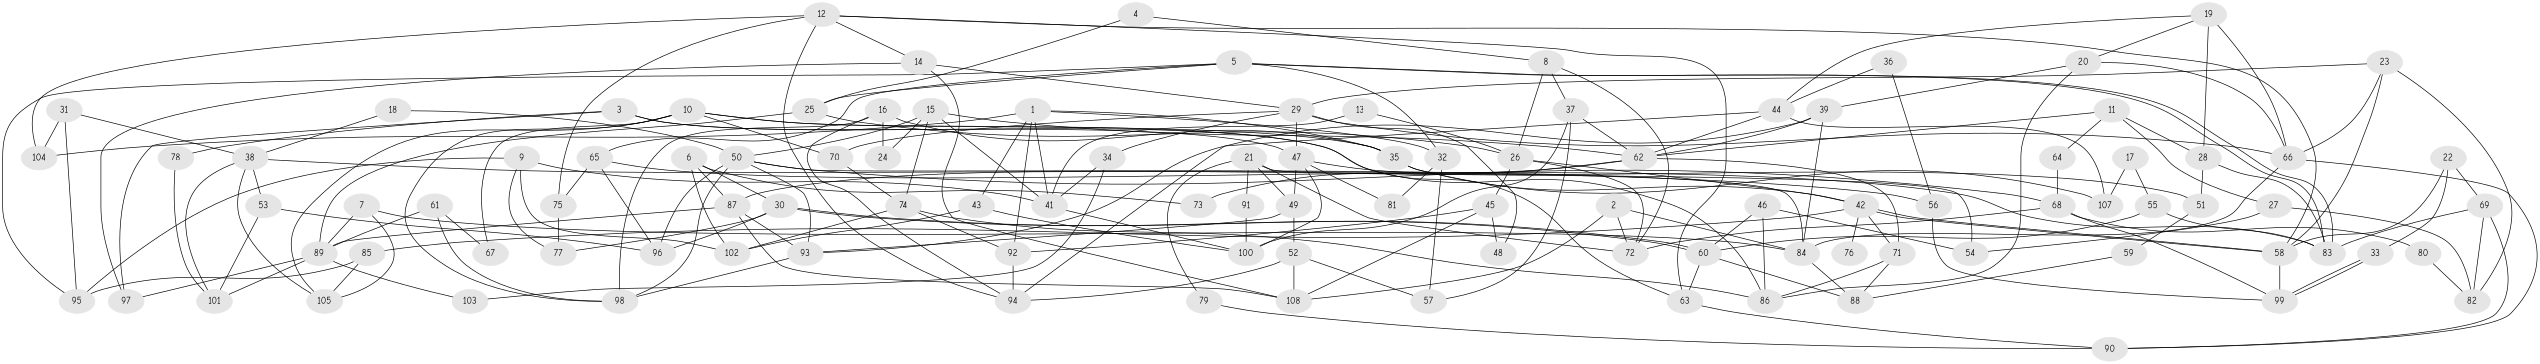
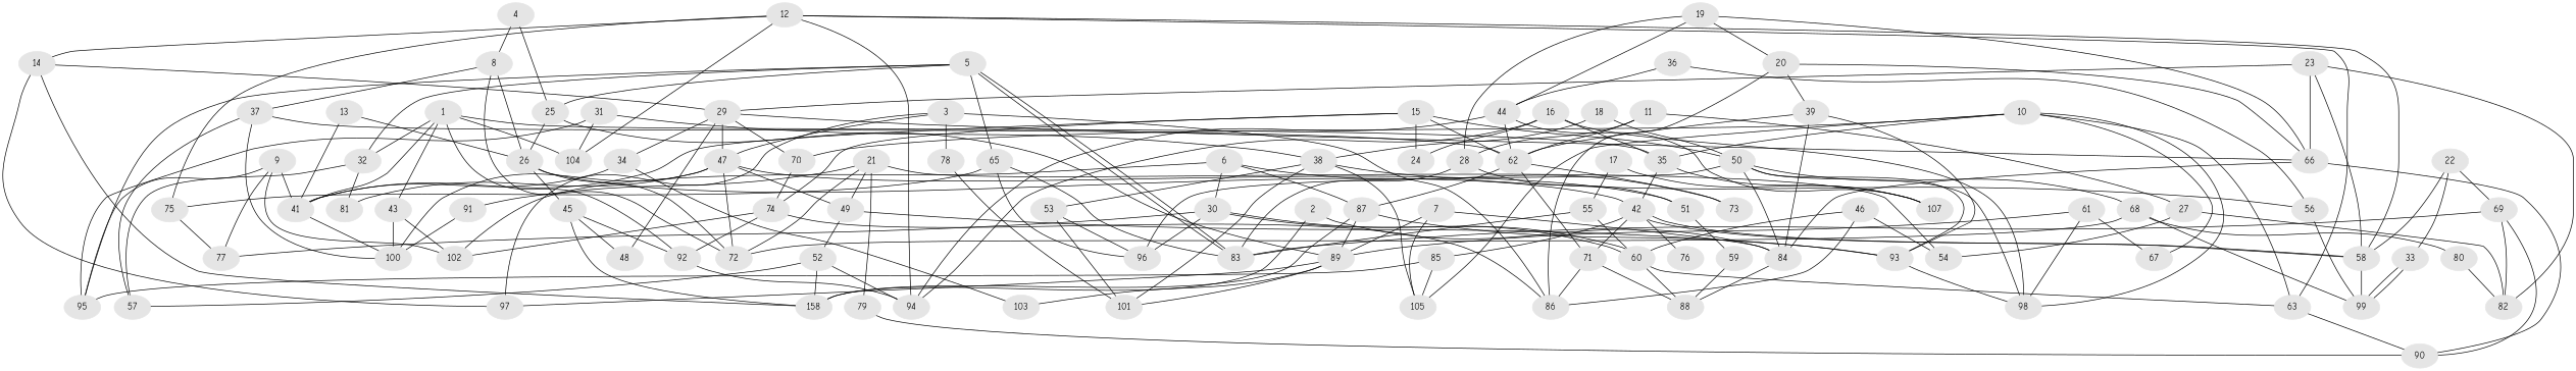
  graph {
    fontname="Comic Neue"
    node [color=gray90 fontname="Comic Neue" style=filled]
    edge [fontname="Comic Neue"]
    1
    32
    35
    41
    43
    92
    104
    57
    81
    107
    42
    100
    102
    94
    2
    84
-   108
+   108 [label=158]
    88
    3
    47
    78
    86
    97
    72
    49
    51
    101
    4
    8
    25
    26
    37
    89
    5
    65
    83
    95
    75
    96
    6
    30
    73
    87
    77
    60
    93
    7
    105
    103
    45
    62
    9
    10
    63
    67
    70
    98
    90
    74
    11
    27
    28
-   64
    54
    82
    71
    68
    12
    14
    58
    29
    99
    13
    66
    34
    48
    15
    24
    50
    79
    16
    17
    55
    18
    38
    56
    53
    19
    20
    44
    39
    21
    91
    52
    22
    33
    69
    23
    76
    85
    59
    31
    36
    46
    80
    61
    1 -- 32
    1 -- 35
    1 -- 41
    1 -- 43
    1 -- 92
    1 -- 104
    32 -- 57
    32 -- 81
    35 -- 107
    35 -- 42
    41 -- 100
    43 -- 100
    43 -- 102
    92 -- 94
    42 -- 71
    42 -- 58
    42 -- 58
    42 -- 76
    42 -- 85
    2 -- 84
    2 -- 108
    84 -- 88
    3 -- 47
    3 -- 78
    3 -- 86
    3 -- 97
    47 -- 81
    47 -- 100
-   2 -- 72
+   47 -- 72
    47 -- 49
    47 -- 51
    78 -- 101
    49 -- 93
    49 -- 52
    51 -- 59
    4 -- 8
    4 -- 25
    8 -- 72
    8 -- 26
    8 -- 37
    25 -- 26
    25 -- 89
    26 -- 42
    26 -- 72
    26 -- 45
    37 -- 57
    37 -- 100
    37 -- 62
    89 -- 97
    89 -- 101
    89 -- 103
    5 -- 32
    5 -- 25
    5 -- 65
    5 -- 83
    5 -- 83
    5 -- 95
    65 -- 83
    65 -- 75
    65 -- 96
    75 -- 77
    6 -- 102
    6 -- 30
    6 -- 73
    6 -- 87
    30 -- 96
    30 -- 77
    30 -- 60
    30 -- 60
    87 -- 108
    87 -- 89
    87 -- 93
    60 -- 88
    60 -- 63
    93 -- 98
    7 -- 84
    7 -- 89
    7 -- 105
    45 -- 92
    45 -- 108
    45 -- 48
    62 -- 73
    62 -- 87
    62 -- 71
    9 -- 41
    9 -- 102
    9 -- 95
    9 -- 77
    10 -- 35
    10 -- 105
    10 -- 63
    10 -- 67
    10 -- 70
    10 -- 98
    63 -- 90
    70 -- 74
    74 -- 92
    74 -- 102
    74 -- 86
    11 -- 62
    11 -- 27
    11 -- 28
-   11 -- 64
    27 -- 54
    27 -- 82
    28 -- 51
    28 -- 83
-   64 -- 68
    71 -- 88
    71 -- 86
    68 -- 72
    68 -- 99
    68 -- 80
    12 -- 104
    12 -- 94
    12 -- 75
    12 -- 63
    12 -- 14
    12 -- 58
    14 -- 108
    14 -- 97
    14 -- 29
    58 -- 99
    29 -- 47
    29 -- 70
    29 -- 66
    29 -- 34
    29 -- 48
    13 -- 41
    13 -- 26
    66 -- 84
    66 -- 90
    34 -- 41
    34 -- 103
    15 -- 41
    15 -- 62
    15 -- 74
    15 -- 24
    15 -- 50
    50 -- 84
    50 -- 96
    50 -- 93
    50 -- 98
    50 -- 68
    79 -- 90
    16 -- 35
    16 -- 94
    16 -- 98
    16 -- 24
    17 -- 107
    17 -- 55
    55 -- 83
    55 -- 60
    18 -- 50
    18 -- 38
    38 -- 101
    38 -- 105
    38 -- 56
    38 -- 53
    56 -- 99
    53 -- 101
    53 -- 96
    19 -- 28
    19 -- 66
    19 -- 20
    19 -- 44
    20 -- 86
    20 -- 66
    20 -- 39
    44 -- 107
    44 -- 94
    44 -- 62
    39 -- 84
    39 -- 93
    39 -- 62
    21 -- 72
    21 -- 49
    21 -- 54
    21 -- 79
    21 -- 91
    91 -- 100
    52 -- 57
    52 -- 94
    52 -- 108
    22 -- 58
    22 -- 33
    22 -- 69
    33 -- 99
    33 -- 99
    69 -- 83
    69 -- 90
    69 -- 82
    23 -- 82
    23 -- 58
    23 -- 29
    23 -- 66
    85 -- 95
    85 -- 105
    59 -- 88
    31 -- 104
    31 -- 95
    31 -- 38
    36 -- 56
    36 -- 44
    46 -- 86
    46 -- 60
    46 -- 54
    80 -- 82
    61 -- 89
    61 -- 67
    61 -- 98
  }
